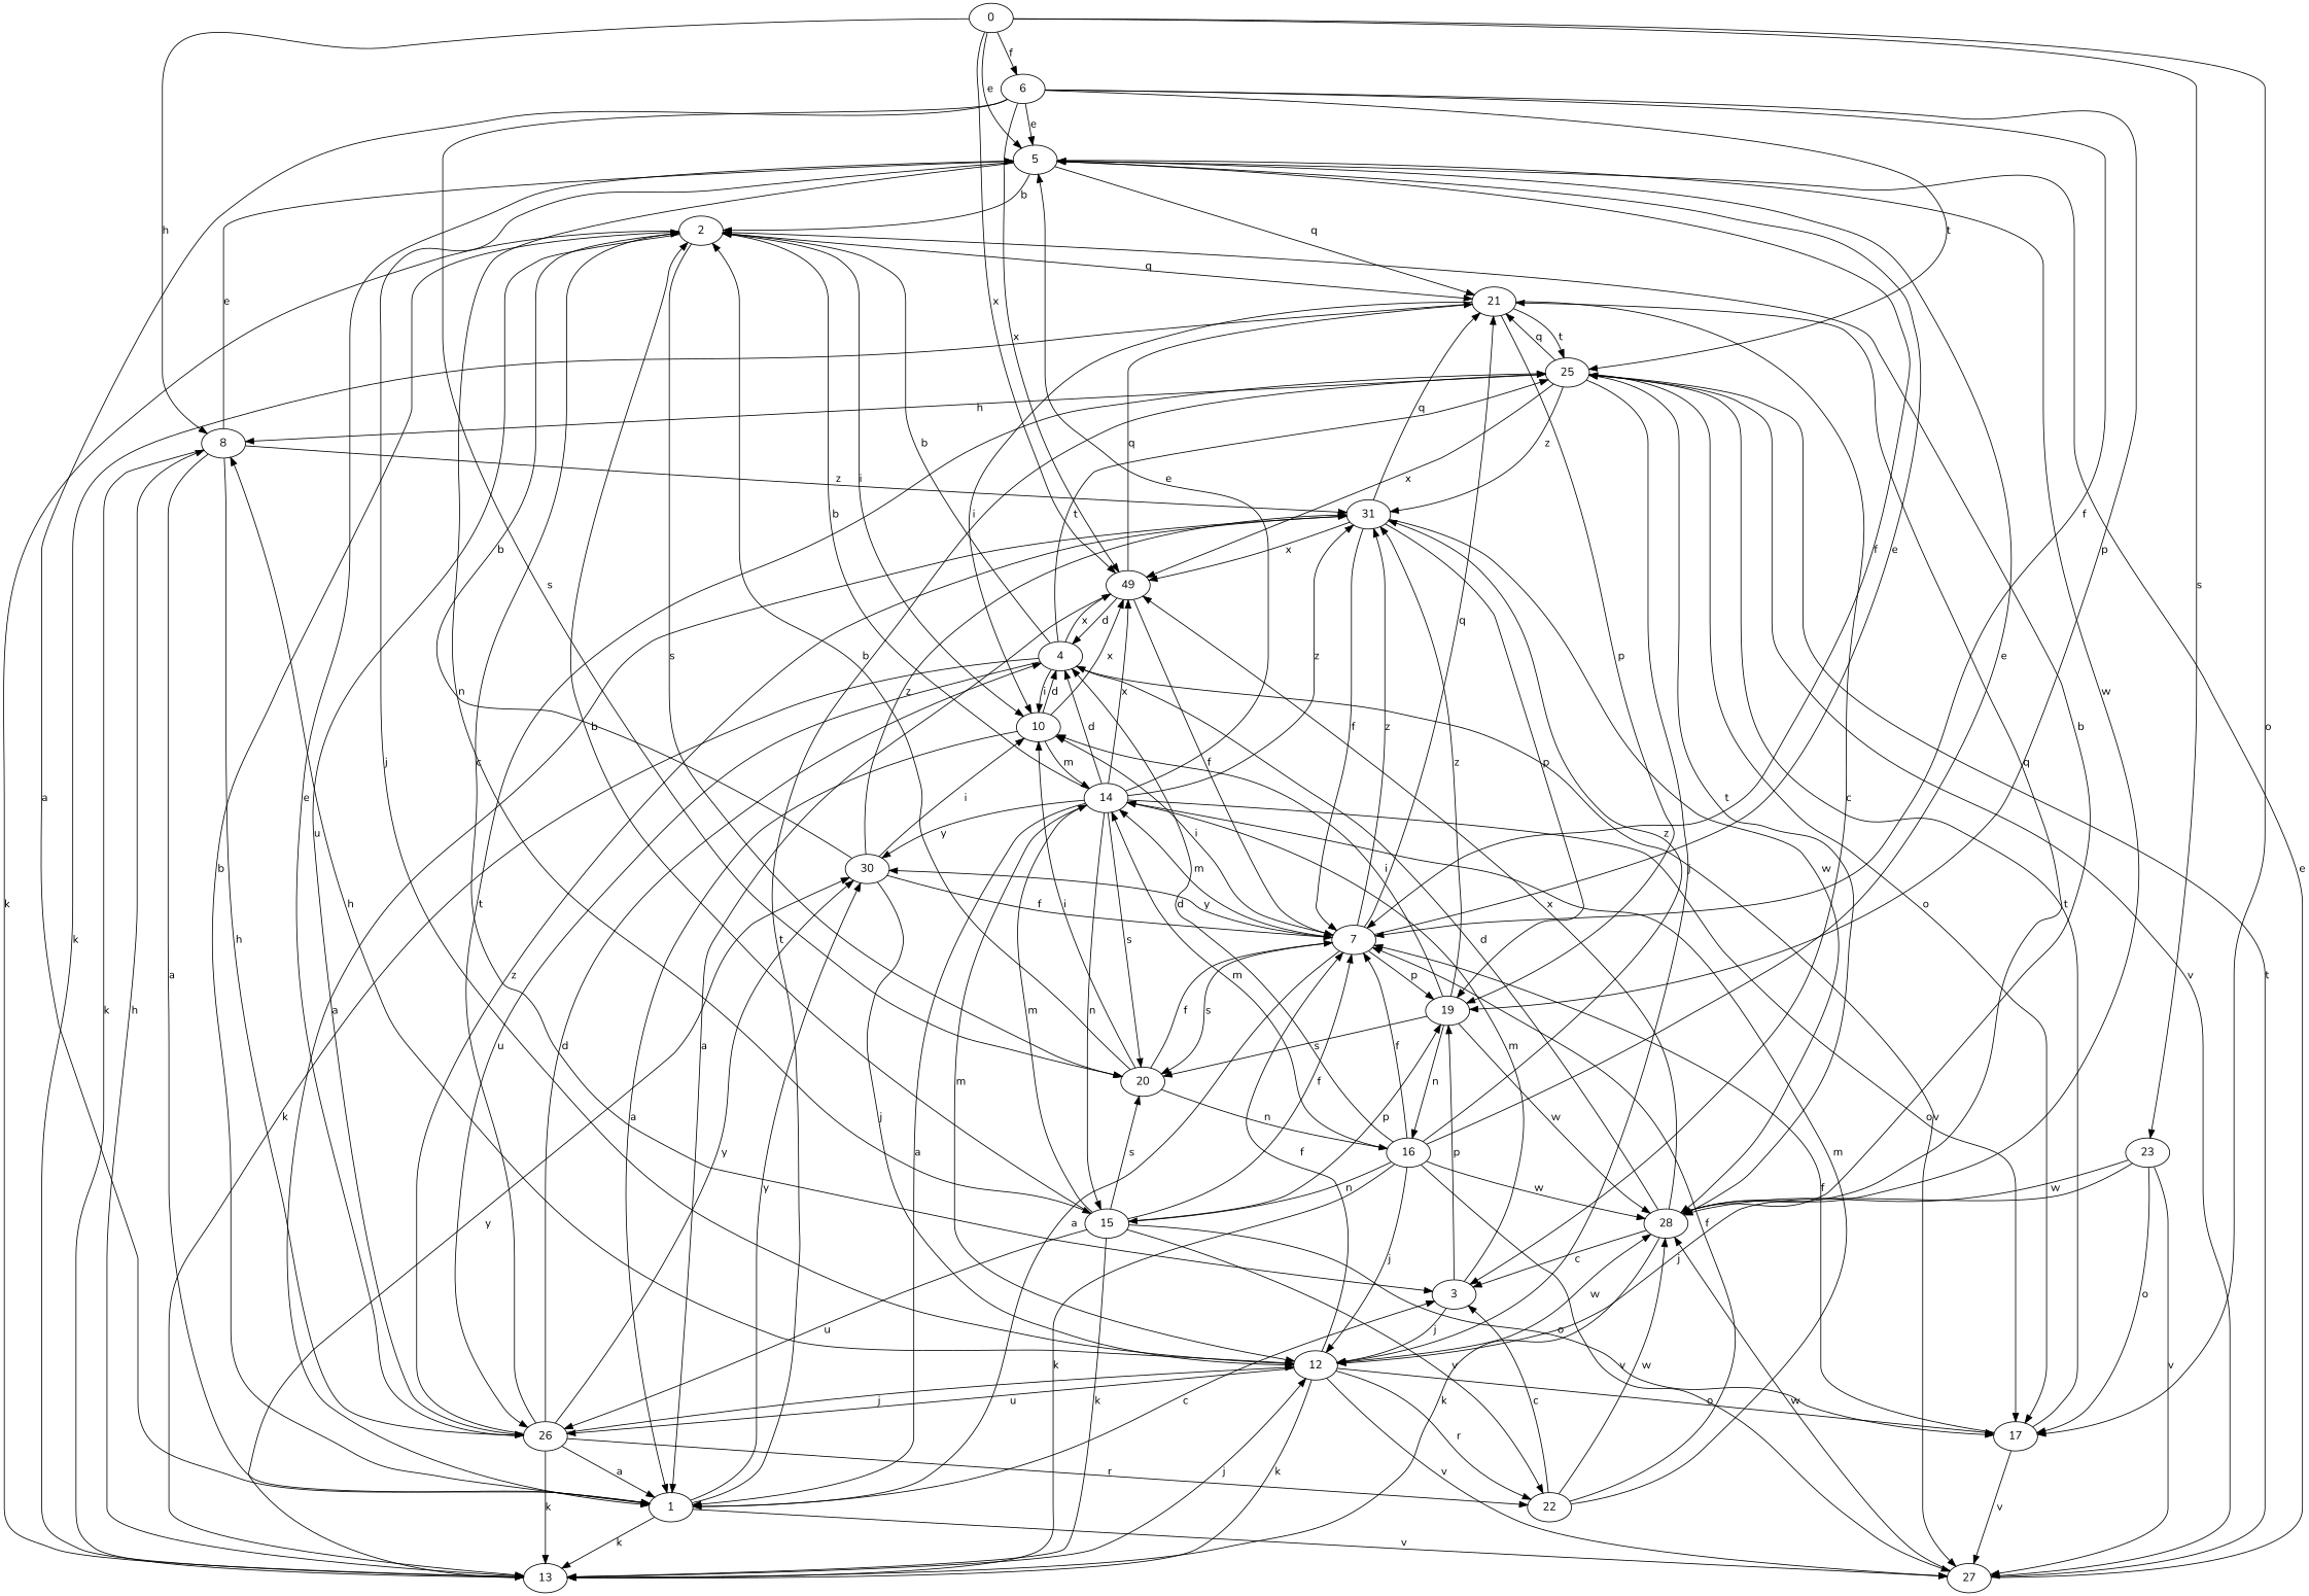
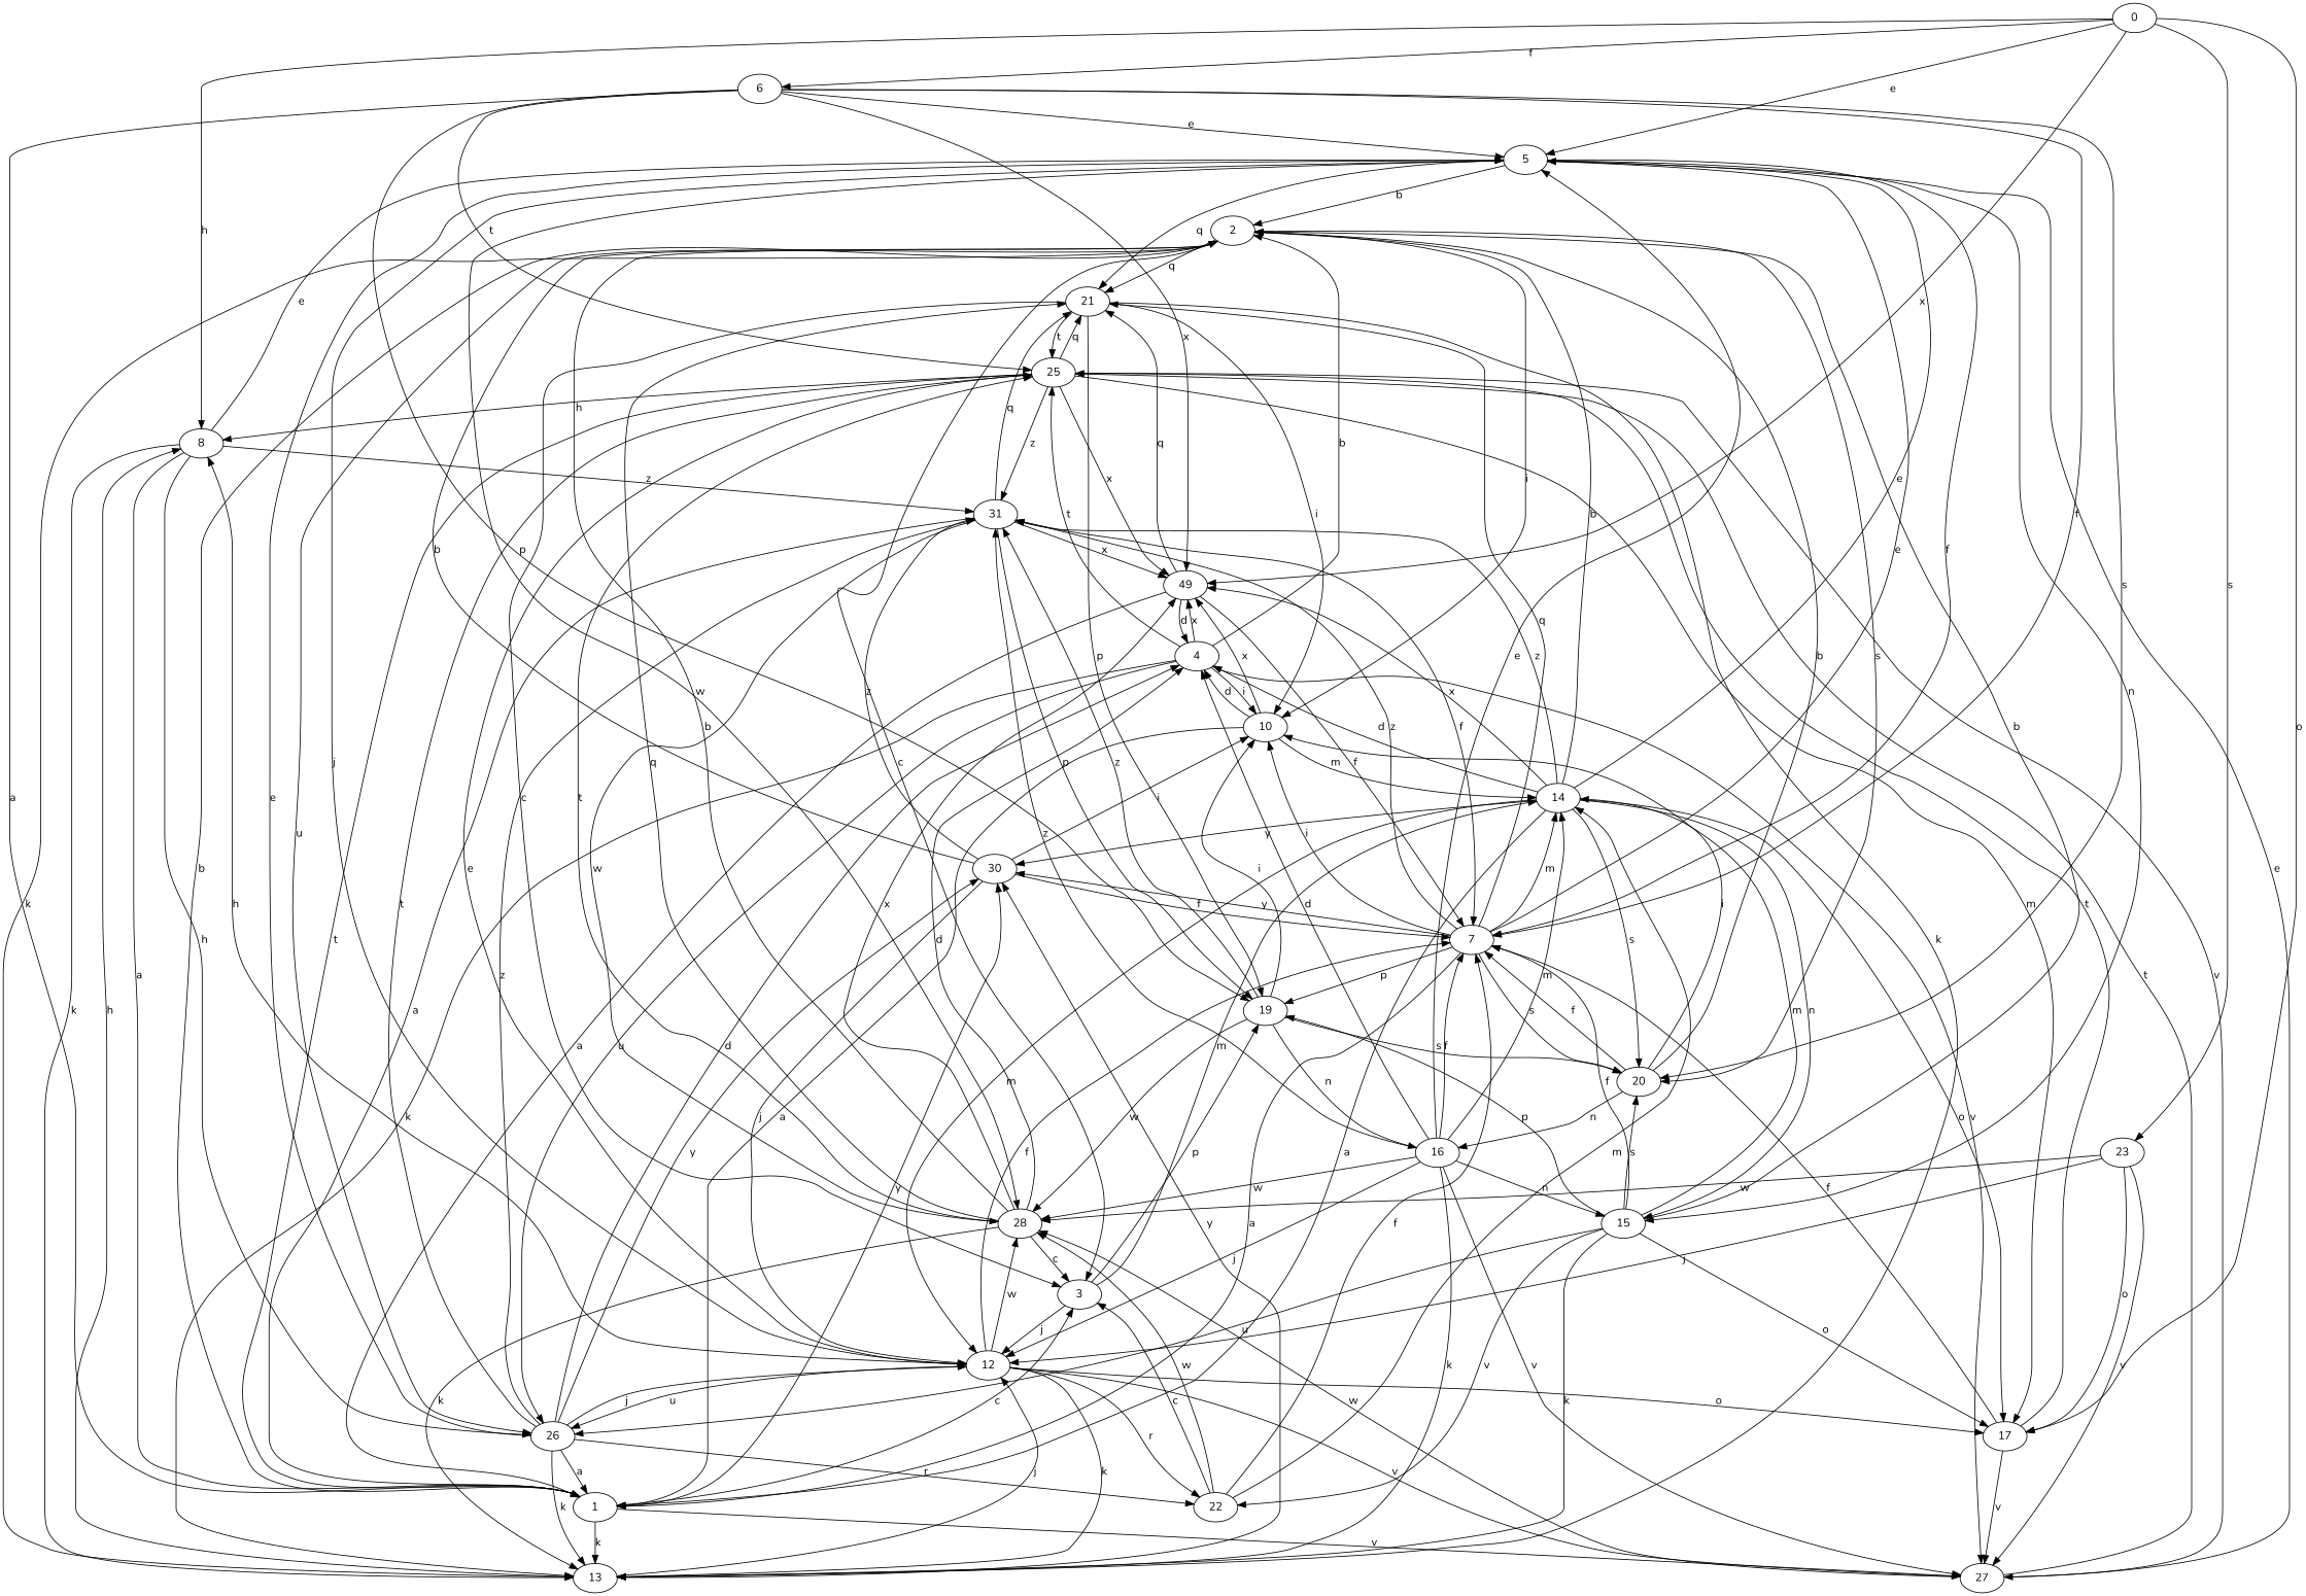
  strict digraph {
    fontname=Nunito
    node [fontname=Nunito]
    edge [fontname=Nunito]
    0
    5
    6
    8
    17
    23
    n7 [label=49]
    2
    21
    12
    7
    15
    28
    1
    25
    n16 [label=20]
    19
    13
    26
    31
    27
    4
    3
    30
    10
    14
    16
    22
    0 -> 5 [label=e]
    0 -> 6 [label=f]
    0 -> 8 [label=h]
    0 -> 17 [label=o]
    0 -> 23 [label=s]
    0 -> n7 [label=x]
    5 -> 2 [label=b]
    5 -> 21 [label=q]
    5 -> 12 [label=j]
    5 -> 7 [label=f]
    5 -> 15 [label=n]
    5 -> 28 [label=w]
    6 -> 5 [label=e]
    6 -> n7 [label=x]
    6 -> 7 [label=f]
    6 -> 1 [label=a]
    6 -> 25 [label=t]
    6 -> n16 [label=s]
    6 -> 19 [label=p]
    8 -> 5 [label=e]
    8 -> 1 [label=a]
    8 -> 13 [label=k]
    8 -> 26 [label=h]
    8 -> 31 [label=z]
    17 -> 7 [label=f]
    17 -> 25 [label=t]
    17 -> 27 [label=v]
    23 -> 17 [label=o]
    23 -> 12 [label=j]
    23 -> 28 [label=w]
    23 -> 27 [label=v]
    n7 -> 21 [label=q]
    n7 -> 7 [label=f]
    n7 -> 1 [label=a]
    n7 -> 4 [label=d]
    2 -> 21 [label=q]
    2 -> n16 [label=s]
    2 -> 13 [label=k]
    2 -> 26 [label=u]
    2 -> 3 [label=c]
    2 -> 10 [label=i]
    21 -> 25 [label=t]
    21 -> 19 [label=p]
    21 -> 13 [label=k]
    21 -> 3 [label=c]
    21 -> 10 [label=i]
    12 -> 8 [label=h]
    12 -> 17 [label=o]
    12 -> 7 [label=f]
    12 -> 28 [label=w]
    12 -> 13 [label=k]
    12 -> 26 [label=u]
    12 -> 27 [label=v]
    12 -> 22 [label=r]
    7 -> 5 [label=e]
    7 -> 21 [label=q]
    7 -> 1 [label=a]
    7 -> n16 [label=s]
    7 -> 19 [label=p]
    7 -> 31 [label=z]
    7 -> 30 [label=y]
    7 -> 10 [label=i]
    7 -> 14 [label=m]
    15 -> 17 [label=o]
    15 -> 2 [label=b]
    15 -> 7 [label=f]
    15 -> n16 [label=s]
    15 -> 19 [label=p]
    15 -> 13 [label=k]
    15 -> 26 [label=u]
    15 -> 14 [label=m]
    15 -> 22 [label=v]
    28 -> n7 [label=x]
    28 -> 2 [label=b]
    28 -> 21 [label=q]
    28 -> 25 [label=t]
    28 -> 13 [label=k]
    28 -> 4 [label=d]
    28 -> 3 [label=c]
    1 -> 2 [label=b]
-   1 -> 25 [label=t]
+   25 -> 1 [label=t]
    1 -> 13 [label=k]
    1 -> 27 [label=v]
    1 -> 3 [label=c]
    1 -> 30 [label=y]
    25 -> 8 [label=h]
-   25 -> 17 [label=o]
+   25 -> 17 [label=m]
    25 -> n7 [label=x]
    25 -> 21 [label=q]
-   25 -> 12 [label=j]
+   25 -> 12 [label=e]
    25 -> 31 [label=z]
    25 -> 27 [label=v]
    n16 -> 2 [label=b]
    n16 -> 7 [label=f]
    n16 -> 10 [label=i]
    n16 -> 16 [label=n]
    19 -> 28 [label=w]
    19 -> n16 [label=s]
    19 -> 31 [label=z]
    19 -> 10 [label=i]
    19 -> 16 [label=n]
    13 -> 8 [label=h]
    13 -> 12 [label=j]
    13 -> 30 [label=y]
    26 -> 5 [label=e]
    26 -> 12 [label=j]
    26 -> 1 [label=a]
    26 -> 25 [label=t]
    26 -> 13 [label=k]
    26 -> 31 [label=z]
    26 -> 4 [label=d]
    26 -> 30 [label=y]
    26 -> 22 [label=r]
    31 -> n7 [label=x]
    31 -> 21 [label=q]
    31 -> 7 [label=f]
    31 -> 28 [label=w]
    31 -> 1 [label=a]
    31 -> 19 [label=p]
    27 -> 5 [label=e]
    27 -> 28 [label=w]
    27 -> 25 [label=t]
    4 -> n7 [label=x]
    4 -> 2 [label=b]
    4 -> 25 [label=t]
    4 -> 13 [label=k]
    4 -> 26 [label=u]
    4 -> 27 [label=v]
    4 -> 10 [label=i]
    3 -> 12 [label=j]
    3 -> 19 [label=p]
    3 -> 14 [label=m]
    30 -> 2 [label=b]
    30 -> 12 [label=j]
    30 -> 7 [label=f]
    30 -> 31 [label=z]
    30 -> 10 [label=i]
    10 -> n7 [label=x]
    10 -> 1 [label=a]
    10 -> 4 [label=d]
    10 -> 14 [label=m]
    14 -> 5 [label=e]
    14 -> 17 [label=o]
    14 -> n7 [label=x]
    14 -> 2 [label=b]
    14 -> 12 [label=m]
    14 -> 15 [label=n]
    14 -> 1 [label=a]
    14 -> n16 [label=s]
    14 -> 31 [label=z]
    14 -> 4 [label=d]
    14 -> 30 [label=y]
    16 -> 5 [label=e]
    16 -> 12 [label=j]
    16 -> 7 [label=f]
    16 -> 15 [label=n]
    16 -> 28 [label=w]
    16 -> 13 [label=k]
    16 -> 31 [label=z]
    16 -> 27 [label=v]
    16 -> 4 [label=d]
    16 -> 14 [label=m]
    22 -> 7 [label=f]
    22 -> 28 [label=w]
    22 -> 3 [label=c]
    22 -> 14 [label=m]
  }
